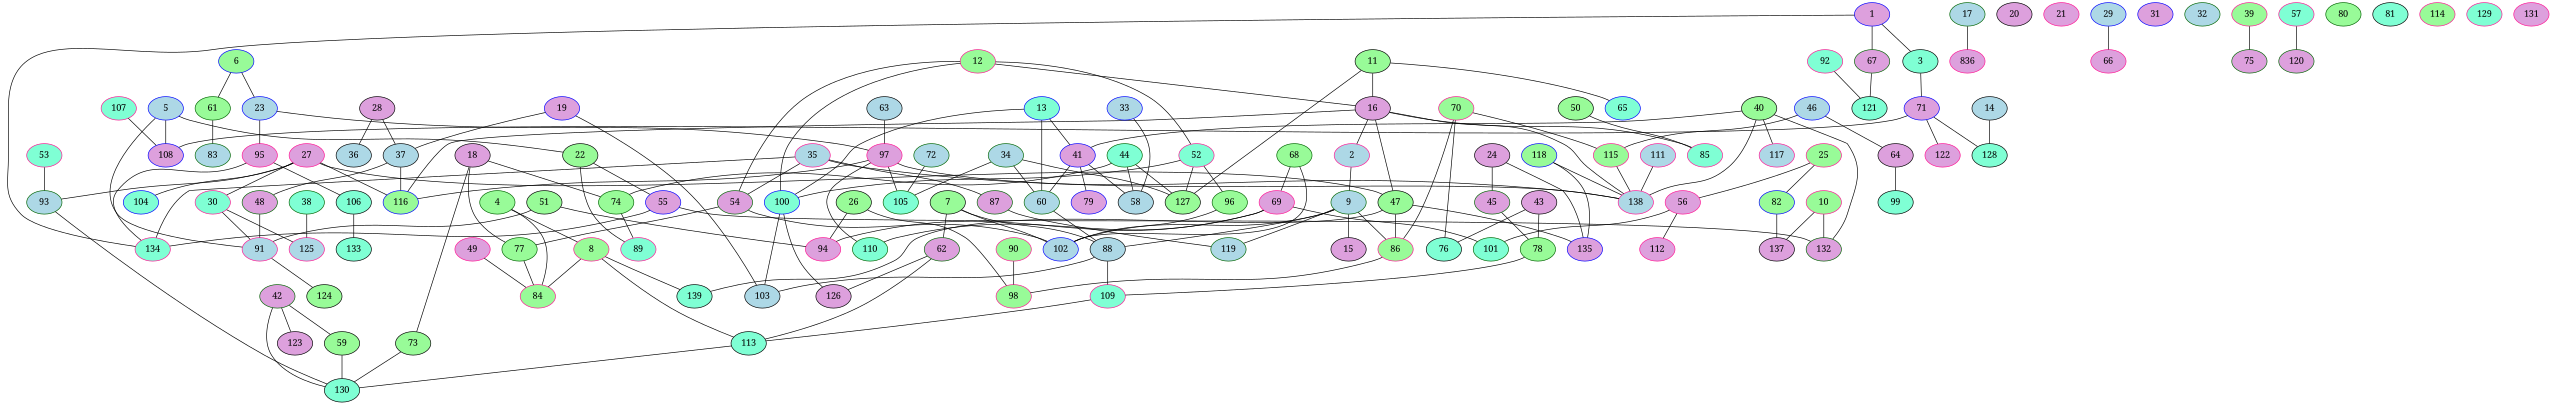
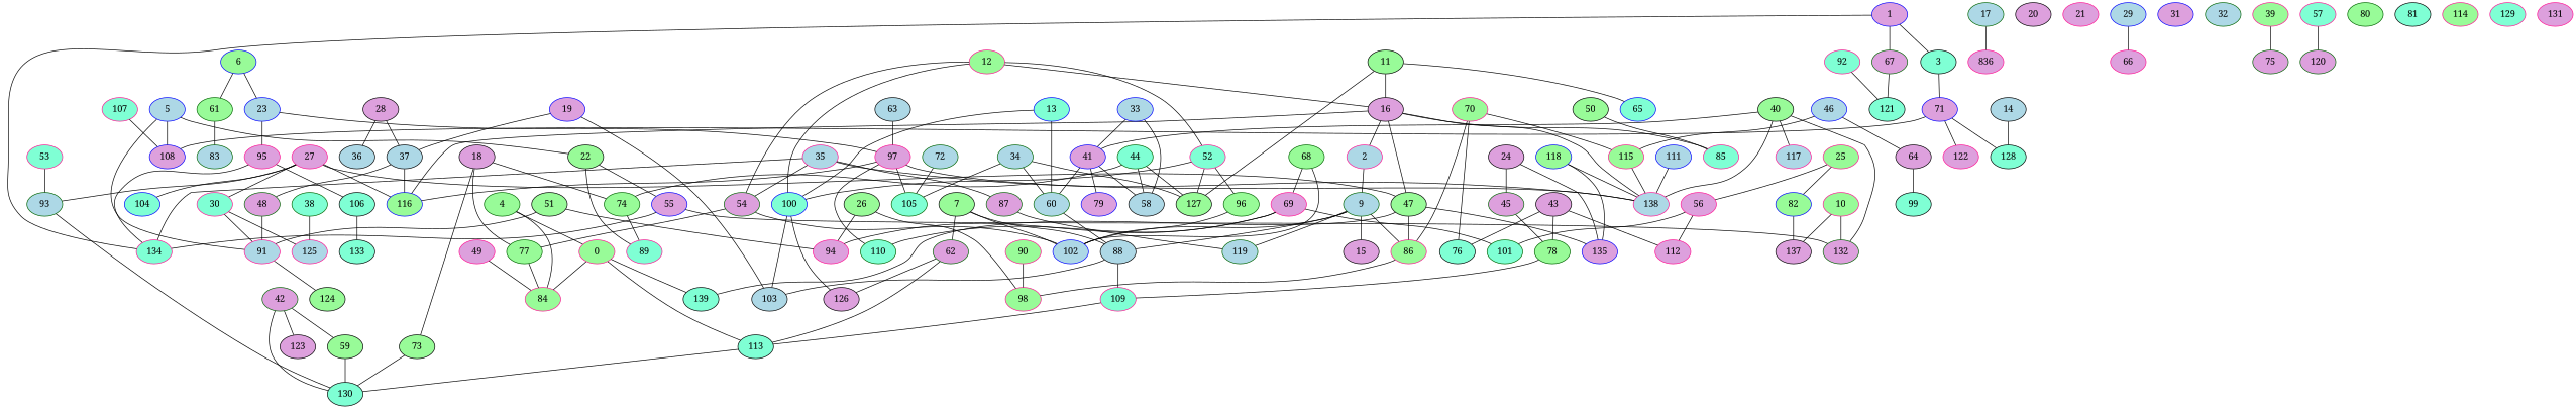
  graph {
    fontname="Noto Serif"
    node [color=deeppink fillcolor=plum fontname="Noto Serif" style=filled]
    edge [fontname="Noto Serif"]
    1 [color=blue]
    3 [color=black fillcolor=aquamarine]
    67 [color=darkgreen]
    134 [fillcolor=aquamarine]
    71 [color=blue]
    121 [color=black fillcolor=aquamarine]
    2 [fillcolor=lightblue]
    9 [color=darkgreen fillcolor=lightblue]
    88 [color=black fillcolor=lightblue]
    102 [color=blue fillcolor=lightblue]
    15 [color=black]
    86 [fillcolor=palegreen]
    119 [color=darkgreen fillcolor=lightblue]
    108 [color=blue]
    128 [color=black fillcolor=aquamarine]
    122
    4 [color=darkgreen fillcolor=palegreen]
-   8 [fillcolor=palegreen]
+   8 [fillcolor=palegreen label=0]
    84 [fillcolor=palegreen]
    113 [color=black fillcolor=aquamarine]
    139 [color=black fillcolor=aquamarine]
    5 [color=blue fillcolor=lightblue]
    22 [color=black fillcolor=palegreen]
    91 [fillcolor=lightblue]
    55 [color=blue]
    89 [fillcolor=aquamarine]
    124 [color=black fillcolor=palegreen]
    6 [color=blue fillcolor=palegreen]
    23 [color=blue fillcolor=lightblue]
    61 [color=darkgreen fillcolor=palegreen]
    95
    97
    83 [color=darkgreen fillcolor=lightblue]
    7 [color=black fillcolor=palegreen]
    62 [color=darkgreen]
    126 [color=black]
    103 [color=black fillcolor=lightblue]
    109 [fillcolor=aquamarine]
    76 [color=black fillcolor=aquamarine]
    130 [color=black fillcolor=aquamarine]
    98 [fillcolor=palegreen]
    10 [fillcolor=palegreen]
    132 [color=darkgreen]
    137 [color=black]
    11 [color=black fillcolor=palegreen]
    16 [color=black]
    65 [color=blue fillcolor=aquamarine]
    127 [color=black fillcolor=palegreen]
    47 [color=black fillcolor=palegreen]
    85 [fillcolor=aquamarine]
    116 [color=blue fillcolor=palegreen]
    138 [fillcolor=lightblue]
    12 [fillcolor=palegreen]
    52 [fillcolor=aquamarine]
    54 [color=darkgreen]
    100 [color=blue fillcolor=aquamarine]
    96 [color=darkgreen fillcolor=palegreen]
    77 [color=darkgreen fillcolor=palegreen]
    13 [color=blue fillcolor=aquamarine]
    60 [color=darkgreen fillcolor=lightblue]
    14 [color=black fillcolor=lightblue]
    135 [color=blue]
    17 [color=darkgreen fillcolor=lightblue]
    n64 [label=836]
    18 [color=black]
    73 [color=black fillcolor=palegreen]
    74 [color=darkgreen fillcolor=palegreen]
    19 [color=blue]
    37 [color=black fillcolor=lightblue]
    48 [color=darkgreen]
    20 [color=black]
    21
    106 [color=black fillcolor=aquamarine]
    105 [color=darkgreen fillcolor=aquamarine]
    110 [color=darkgreen fillcolor=aquamarine]
    24 [color=black]
    45 [color=darkgreen]
    78 [color=darkgreen fillcolor=palegreen]
    25 [fillcolor=palegreen]
    56
    82 [color=blue fillcolor=palegreen]
    112
    101 [color=darkgreen fillcolor=aquamarine]
    26 [color=black fillcolor=palegreen]
    94
    27
    30 [fillcolor=aquamarine]
    93 [color=darkgreen fillcolor=lightblue]
    104 [color=blue fillcolor=aquamarine]
    125 [fillcolor=lightblue]
    28 [color=black]
    36 [color=black fillcolor=lightblue]
    29 [color=blue fillcolor=lightblue]
    66
    31 [color=blue]
    32 [color=darkgreen fillcolor=lightblue]
    33 [color=blue fillcolor=lightblue]
    41 [color=blue]
    58 [color=black fillcolor=lightblue]
    79 [color=blue]
    34 [color=darkgreen fillcolor=lightblue]
    35 [fillcolor=lightblue]
    87 [color=darkgreen]
    38 [color=darkgreen fillcolor=aquamarine]
    39 [fillcolor=palegreen]
    75 [color=darkgreen]
    40 [color=black fillcolor=palegreen]
    117 [fillcolor=lightblue]
    42 [color=darkgreen]
    59 [color=black fillcolor=palegreen]
    123 [color=black]
    43 [color=black]
    44 [color=darkgreen fillcolor=aquamarine]
    46 [color=blue fillcolor=lightblue]
    64 [color=black]
    115 [fillcolor=palegreen]
    99 [color=black fillcolor=aquamarine]
    49
    50 [color=black fillcolor=palegreen]
    51 [color=black fillcolor=palegreen]
    53 [fillcolor=aquamarine]
    57 [fillcolor=aquamarine]
    120 [color=darkgreen]
    63 [color=black fillcolor=lightblue]
    68 [color=darkgreen fillcolor=palegreen]
    69
    70 [fillcolor=palegreen]
    72 [color=darkgreen fillcolor=lightblue]
    80 [color=darkgreen fillcolor=palegreen]
    81 [color=black fillcolor=aquamarine]
    90 [fillcolor=palegreen]
    92 [fillcolor=aquamarine]
    133 [color=black fillcolor=aquamarine]
    107 [fillcolor=aquamarine]
-   111 [fillcolor=lightblue]
+   111 [color=blue fillcolor=lightblue]
    114 [fillcolor=palegreen]
    118 [color=blue fillcolor=palegreen]
    129 [fillcolor=aquamarine]
    131
    1 -- 3
    1 -- 67
    1 -- 134
    3 -- 71
    67 -- 121
    71 -- 108
    71 -- 128
    71 -- 122
    2 -- 9
    9 -- 88
    9 -- 102
    9 -- 15
    9 -- 86
    9 -- 119
    88 -- 103
    88 -- 109
    86 -- 98
    4 -- 8
    4 -- 84
    8 -- 84
    8 -- 113
    8 -- 139
    113 -- 130
    5 -- 108
    5 -- 22
    5 -- 91
    22 -- 55
    22 -- 89
    91 -- 124
    55 -- 134
    55 -- 132
    6 -- 23
    6 -- 61
    23 -- 95
    23 -- 97
    61 -- 83
    95 -- 134
    95 -- 106
    97 -- 116
    97 -- 138
    97 -- 105
    97 -- 110
    7 -- 88
    7 -- 102
    7 -- 62
    62 -- 113
    62 -- 126
    109 -- 113
    10 -- 132
    10 -- 137
    11 -- 16
    11 -- 65
    11 -- 127
    16 -- 2
    16 -- 47
    16 -- 85
    16 -- 116
    16 -- 138
    47 -- 86
    47 -- 139
    47 -- 135
    12 -- 16
    12 -- 52
    12 -- 54
    12 -- 100
    52 -- 127
    52 -- 100
    52 -- 96
    54 -- 102
    54 -- 77
    100 -- 126
    100 -- 103
    96 -- 102
    77 -- 84
    13 -- 100
    13 -- 60
    60 -- 88
    14 -- 128
    17 -- n64
    18 -- 77
    18 -- 73
    18 -- 74
    73 -- 130
    74 -- 89
    19 -- 103
    19 -- 37
    37 -- 116
    37 -- 48
    48 -- 91
    106 -- 133
    24 -- 135
    24 -- 45
    45 -- 78
    78 -- 109
    25 -- 56
    25 -- 82
    56 -- 112
    56 -- 101
    82 -- 137
    26 -- 98
    26 -- 94
    27 -- 47
    27 -- 116
    27 -- 30
    27 -- 93
    27 -- 104
    30 -- 91
    30 -- 125
    93 -- 130
    28 -- 37
    28 -- 36
    29 -- 66
-   13 -- 41
+   33 -- 41
    33 -- 58
    41 -- 60
    41 -- 58
    41 -- 79
    34 -- 127
    34 -- 60
    34 -- 105
    35 -- 134
    35 -- 138
    35 -- 54
    35 -- 87
    87 -- 119
    38 -- 125
    39 -- 75
    40 -- 132
    40 -- 138
    40 -- 41
    40 -- 117
    42 -- 130
    42 -- 59
    42 -- 123
    59 -- 130
    43 -- 76
    43 -- 78
+   43 -- 112
    44 -- 127
    44 -- 74
    44 -- 58
    46 -- 64
    46 -- 115
    64 -- 99
    115 -- 138
    49 -- 84
    50 -- 85
    51 -- 91
    51 -- 94
    53 -- 93
    57 -- 120
    63 -- 97
    68 -- 102
    68 -- 69
    69 -- 110
    69 -- 101
    69 -- 94
    70 -- 86
    70 -- 76
    70 -- 115
    72 -- 105
    90 -- 98
    92 -- 121
    107 -- 108
    111 -- 138
    118 -- 138
    118 -- 135
  }
